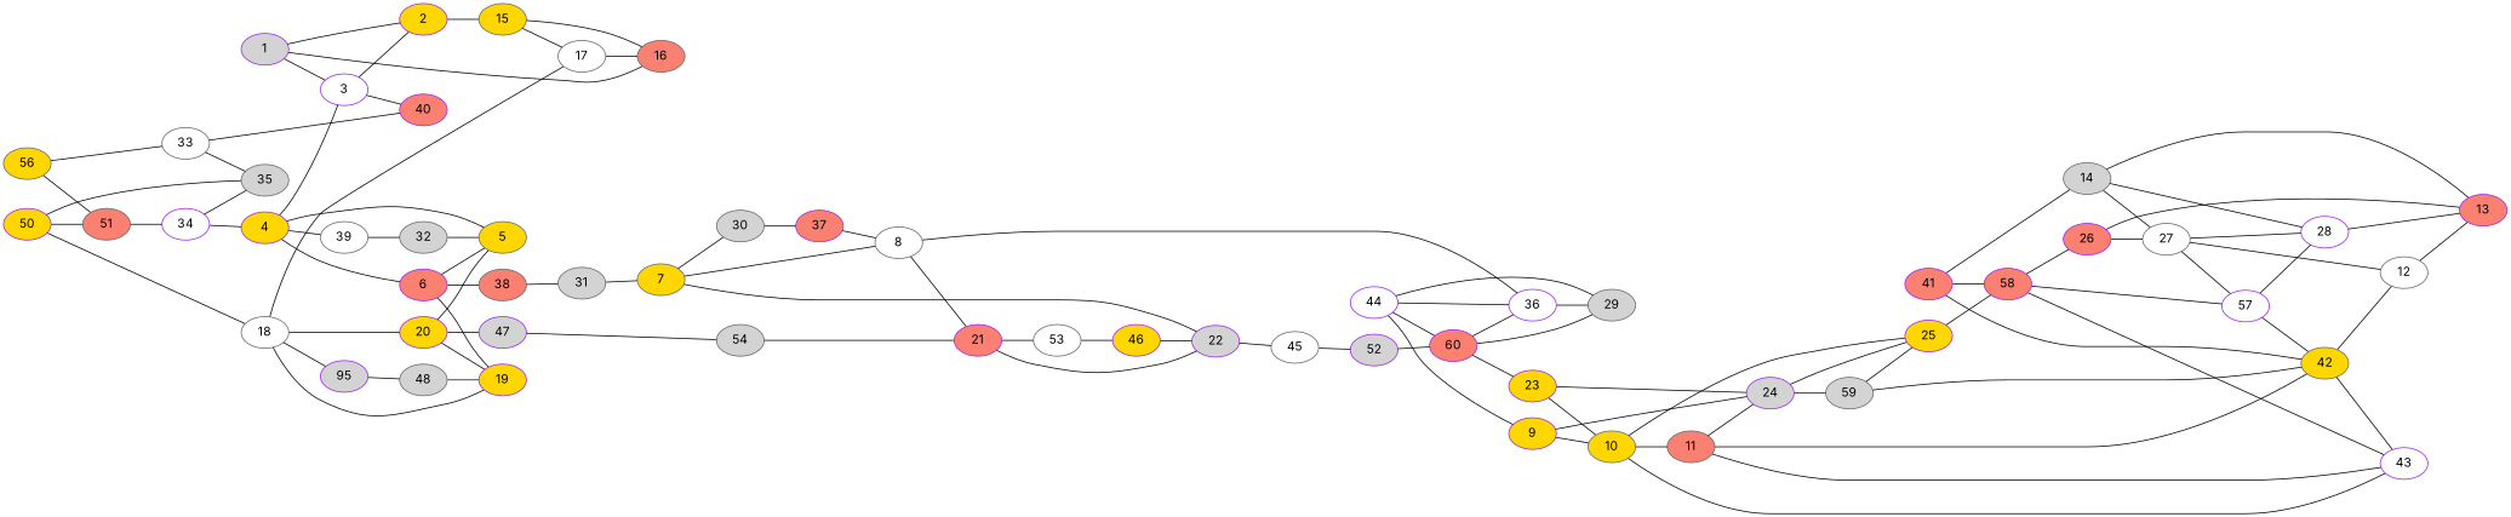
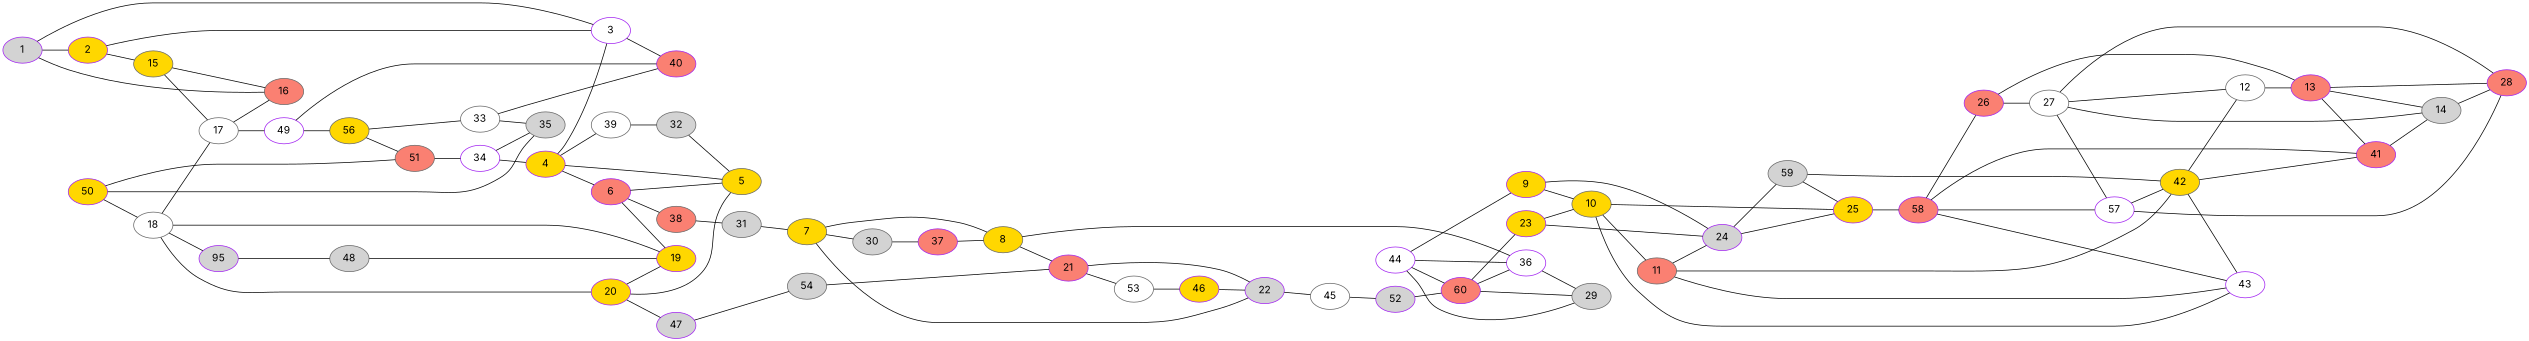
  graph {
    fontname=Inter
    rankdir=LR
    node [aaLength=4 color=purple fillcolor=white fontname=Inter sequence=LVLPIFVE style=filled type=1]
    edge [distance0=0.0 fontname=Inter frequency=1 type0=4]
    1 [aaLength=7 fillcolor=lightgrey sequence=RPRRLRK type=0]
    2 [aaLength=8 fillcolor=gold sequence=SPALRAMF type=0]
    3 [aaLength=3 sequence=SLN type=0]
    15 [aaLength=7 color=gray40 fillcolor=gold sequence=RPRRLRK type=0]
    40 [aaLength=8 fillcolor=salmon]
    16 [aaLength=8 color=gray40 fillcolor=salmon sequence=SPALRAMF type=0]
    17 [aaLength=3 color=gray40 sequence=SLN type=0]
+   49 [aaLength=8]
    56 [aaLength=8 color=gray40 fillcolor=gold]
    4 [aaLength=12 fillcolor=gold sequence=HLAREIERIANA type=0]
    5 [aaLength=6 color=gray40 fillcolor=gold sequence=GSDAWR type=0]
    6 [aaLength=14 fillcolor=salmon sequence=GLVARMSRICKQTV type=0]
    39 [aaLength=7 color=gray40 sequence=SVMTFGI]
    19 [aaLength=6 fillcolor=gold sequence=GSDAWR type=0]
    38 [aaLength=6 color=gray40 fillcolor=salmon sequence=IVMSDT]
    32 [aaLength=7 color=gray40 fillcolor=lightgrey sequence=SVMTFGI]
    31 [aaLength=6 color=gray40 fillcolor=lightgrey sequence=IVMSDT]
    7 [aaLength=20 color=gray40 fillcolor=gold sequence=DNDATLENLGKQAVVAAAAG type=0]
-   8 [aaLength=13 color=gray40 sequence=GQVQAIRQALDAA type=0]
+   8 [aaLength=13 color=gray40 fillcolor=gold sequence=GQVQAIRQALDAA type=0]
    22 [aaLength=13 fillcolor=lightgrey sequence=GQVQAIRQALDAA type=0]
    30 [color=gray40 fillcolor=lightgrey sequence=FIAP]
    21 [aaLength=19 fillcolor=salmon sequence=DNDATLENLGKQAVVAAAA type=0]
    36 [aaLength=2 sequence=AI]
    45 [aaLength=2 color=gray40 sequence=AI]
    37 [fillcolor=salmon sequence=FIAP]
    53 [color=gray40 sequence=FIAP]
    29 [aaLength=2 color=gray40 fillcolor=lightgrey sequence=AI]
    52 [aaLength=2 fillcolor=lightgrey sequence=AI]
    46 [fillcolor=gold sequence=FIAP]
    9 [aaLength=9 fillcolor=gold sequence=YGPFREAAG type=0]
    10 [aaLength=15 color=gray40 fillcolor=gold sequence=NRREAIRESLLDEAQ type=0]
    24 [aaLength=15 fillcolor=lightgrey sequence=NRREAIRESLLDEAQ type=0]
    11 [aaLength=10 color=gray40 fillcolor=salmon sequence=YLDIVRELRE type=0]
    25 [aaLength=10 fillcolor=gold sequence=YLDIVRELRE type=0]
    43 [sequence=LMVK]
    59 [color=gray40 fillcolor=lightgrey sequence=LMVK]
    42 [color=gray40 fillcolor=gold sequence=IGAY]
    58 [fillcolor=salmon sequence=IGAY]
    12 [aaLength=14 color=gray40 sequence=VSGEYAMIKFAALA type=0]
    26 [aaLength=14 fillcolor=salmon sequence=VSGEYAMIKFAALA type=0]
    13 [aaLength=16 fillcolor=salmon sequence=DEEKVVLESLGSIKRA type=0]
    27 [aaLength=16 color=gray40 sequence=DEEKVVLESLGSIKRA type=0]
    41 [aaLength=3 fillcolor=salmon sequence=LIF]
    57 [aaLength=3 sequence=LIF]
    14 [aaLength=8 color=gray40 fillcolor=lightgrey sequence=FALDLAEK type=0]
-   28 [aaLength=8 sequence=FALDLAEK type=0]
+   28 [aaLength=8 fillcolor=salmon sequence=FALDLAEK type=0]
    33 [aaLength=8 color=gray40]
    51 [aaLength=2 color=gray40 fillcolor=salmon sequence=KA]
    18 [aaLength=12 color=gray40 sequence=HLAREIERIANA type=0]
    20 [aaLength=14 fillcolor=gold sequence=GLVARMSRICKQTV type=0]
    n51 [aaLength=7 fillcolor=lightgrey label=95 sequence=SVMTFGI]
    47 [aaLength=6 fillcolor=lightgrey sequence=IVMSDT]
    48 [aaLength=7 color=gray40 fillcolor=lightgrey sequence=SVMTFGI]
    54 [aaLength=6 color=gray40 fillcolor=lightgrey sequence=IVMSDT]
    60 [aaLength=2 fillcolor=salmon sequence=TK]
    23 [aaLength=9 fillcolor=gold sequence=YGPFREAAG type=0]
    35 [aaLength=2 color=gray40 fillcolor=lightgrey sequence=KA]
    34 [sequence=MRIP]
    44 [aaLength=2 sequence=TK]
    50 [fillcolor=gold sequence=MRIP]
    1 -- 2 [distance0=9.628719 type0=1]
    1 -- 3 [distance0=23.31475 type0=2]
    2 -- 15 [distance0=35.91915 type0=3]
    3 -- 2 [distance0=15.04973 type0=1]
    3 -- 40 [distance0=1.0]
    15 -- 16 [distance0=9.640499 distance1=0.0 frequency=2 type0=1 type1=5]
    15 -- 17 [distance0=23.21877 type0=2]
+   40 -- 49 [type0=2]
    16 -- 1 [distance0=35.91782 type0=3]
    17 -- 16 [distance0=14.9364 type0=1]
+   17 -- 49 [distance0=1.0]
+   49 -- 56 [distance1=0.0 frequency=2 type0=3 type1=5]
    56 -- 33 [type0=1]
    56 -- 51 [distance0=6.0]
    4 -- 3 [distance0=34.16718 type0=2]
    4 -- 5 [distance0=33.38897 type0=1]
    4 -- 6 [distance0=37.70194 type0=3]
    4 -- 39 [distance0=3.0]
    6 -- 5 [distance0=14.4409 type0=1]
    6 -- 19 [distance0=22.04409 type0=2]
    6 -- 38 [distance0=3.0]
    39 -- 32 [type0=5]
    38 -- 31 [type0=5]
    32 -- 5 [distance0=7.0]
    31 -- 7 [distance0=19.0]
    7 -- 8 [distance0=31.7949 type0=2]
    7 -- 22 [distance0=33.53899 type0=3]
    7 -- 30 [distance0=2.0]
    8 -- 21 [distance0=33.46499 type0=3]
    8 -- 36 [distance0=5.0]
    22 -- 45 [distance0=5.0]
    30 -- 37 [type0=5]
    21 -- 22 [distance0=31.80137 type0=2]
    21 -- 53 [distance0=3.0]
    36 -- 29 [type0=5]
    45 -- 52 [type0=5]
    37 -- 8 [distance0=5.0]
    53 -- 46 [type0=5]
    52 -- 60 [distance0=4.0]
    46 -- 22 [distance0=5.0]
    9 -- 10 [distance0=33.64408 distance1=15.0 frequency=2 type0=2 type1=4]
    9 -- 24 [distance0=33.9287 type0=3]
    10 -- 11 [distance0=27.84365 type0=3]
    10 -- 25 [distance0=27.17094 type0=2]
    10 -- 43 [distance0=4.0]
    24 -- 25 [distance0=27.85221 type0=3]
    24 -- 59 [distance0=4.0]
    11 -- 24 [distance0=27.18049 type0=2]
    11 -- 42 [distance0=5.0]
    25 -- 58 [distance0=5.0]
    43 -- 11 [distance0=4.0]
    59 -- 25 [distance0=4.0]
    59 -- 42 [distance0=23.0 type0=2]
    42 -- 43 [distance0=23.0 type0=2]
    42 -- 12 [distance0=1.0]
    58 -- 43 [distance0=23.0 type0=2]
    58 -- 26 [distance0=1.0]
    12 -- 13 [distance0=21.16714 distance1=3.0 frequency=2 type0=2 type1=4]
    12 -- 27 [distance0=22.01321 type0=3]
    26 -- 27 [distance0=21.20063 distance1=3.0 frequency=2 type0=2 type1=4]
    13 -- 26 [distance0=22.01922 type0=3]
+   13 -- 41 [distance0=3.0]
    27 -- 57 [distance0=3.0]
    41 -- 42 [distance0=41.0 type0=2]
    41 -- 58 [distance0=41.0 type0=3]
    41 -- 14 [distance0=2.0]
    57 -- 42 [distance0=41.0 type0=2]
    57 -- 58 [distance0=41.0 type0=3]
    57 -- 28 [distance0=2.0]
    14 -- 13 [distance0=26.81951 type0=1]
    14 -- 27 [distance0=37.28381 type0=3]
    14 -- 28 [distance0=34.9009 type0=2]
    28 -- 13 [distance0=37.37004 type0=3]
    28 -- 27 [distance0=26.86694 type0=1]
    33 -- 40 [type0=1]
    33 -- 35 [distance0=6.0]
    51 -- 34 [distance0=9.0 type0=2]
    18 -- 17 [distance0=34.18723 type0=2]
    18 -- 19 [distance0=33.34157 type0=1]
    18 -- 20 [distance0=37.69946 type0=3]
    18 -- n51 [distance0=3.0]
    20 -- 5 [distance0=22.00045 type0=2]
    20 -- 19 [distance0=14.38892 type0=1]
    20 -- 47 [distance0=3.0]
    n51 -- 48 [type0=5]
    47 -- 54 [type0=5]
    48 -- 19 [distance0=7.0]
    54 -- 21 [distance0=19.0]
    60 -- 36 [distance0=6.0 type0=3]
    60 -- 29 [distance0=6.0 type0=2]
    60 -- 23 [distance0=5.0]
    23 -- 10 [distance0=33.77241 type0=3]
    23 -- 24 [distance0=33.56473 distance1=15.0 frequency=2 type0=2 type1=4]
    34 -- 4 [distance0=2.0]
    34 -- 35 [distance0=9.0 type0=2]
    44 -- 36 [distance0=6.0 type0=3]
    44 -- 29 [distance0=6.0 type0=2]
    44 -- 9 [distance0=5.0]
    44 -- 60 [type0=1]
    50 -- 51 [distance0=9.0 type0=3]
    50 -- 18 [distance0=2.0]
    50 -- 35 [distance0=9.0 type0=2]
  }
